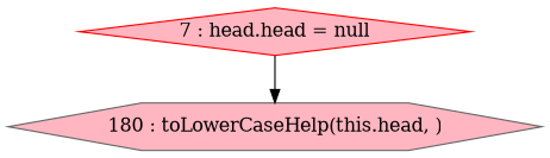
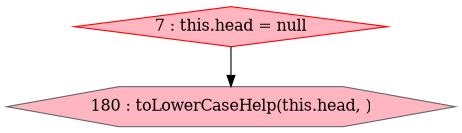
  digraph {
    node [style=filled fillcolor=lightpink]
-   "7 : this.head = null" [color=red shape=diamond label="7 : head.head = null"]
+   "7 : this.head = null" [color=red shape=diamond]
    "180 : toLowerCaseHelp(this.head, )" [color=gray40 shape=hexagon]
    "7 : this.head = null" -> "180 : toLowerCaseHelp(this.head, )"
  }
